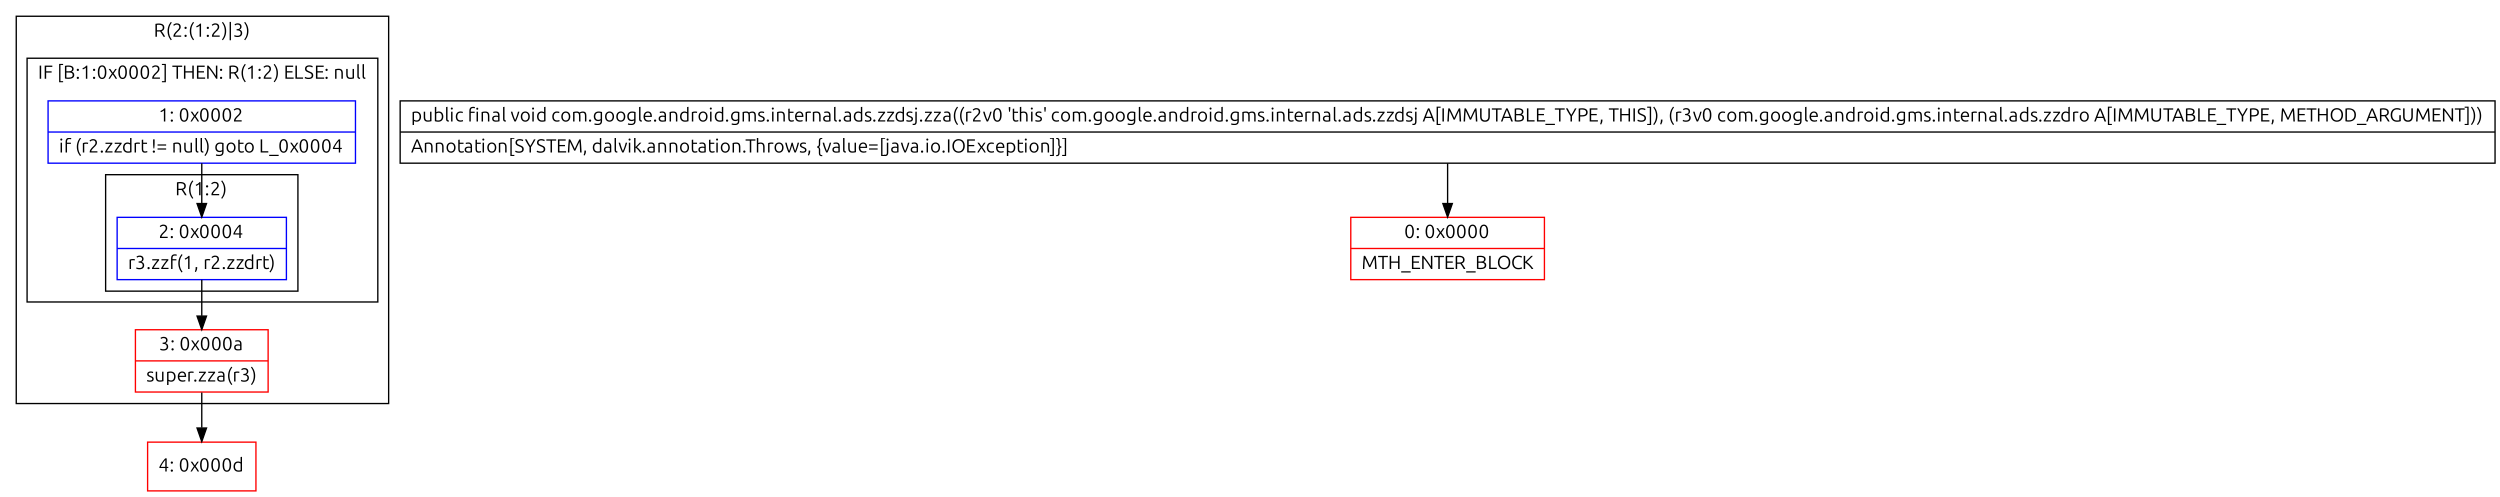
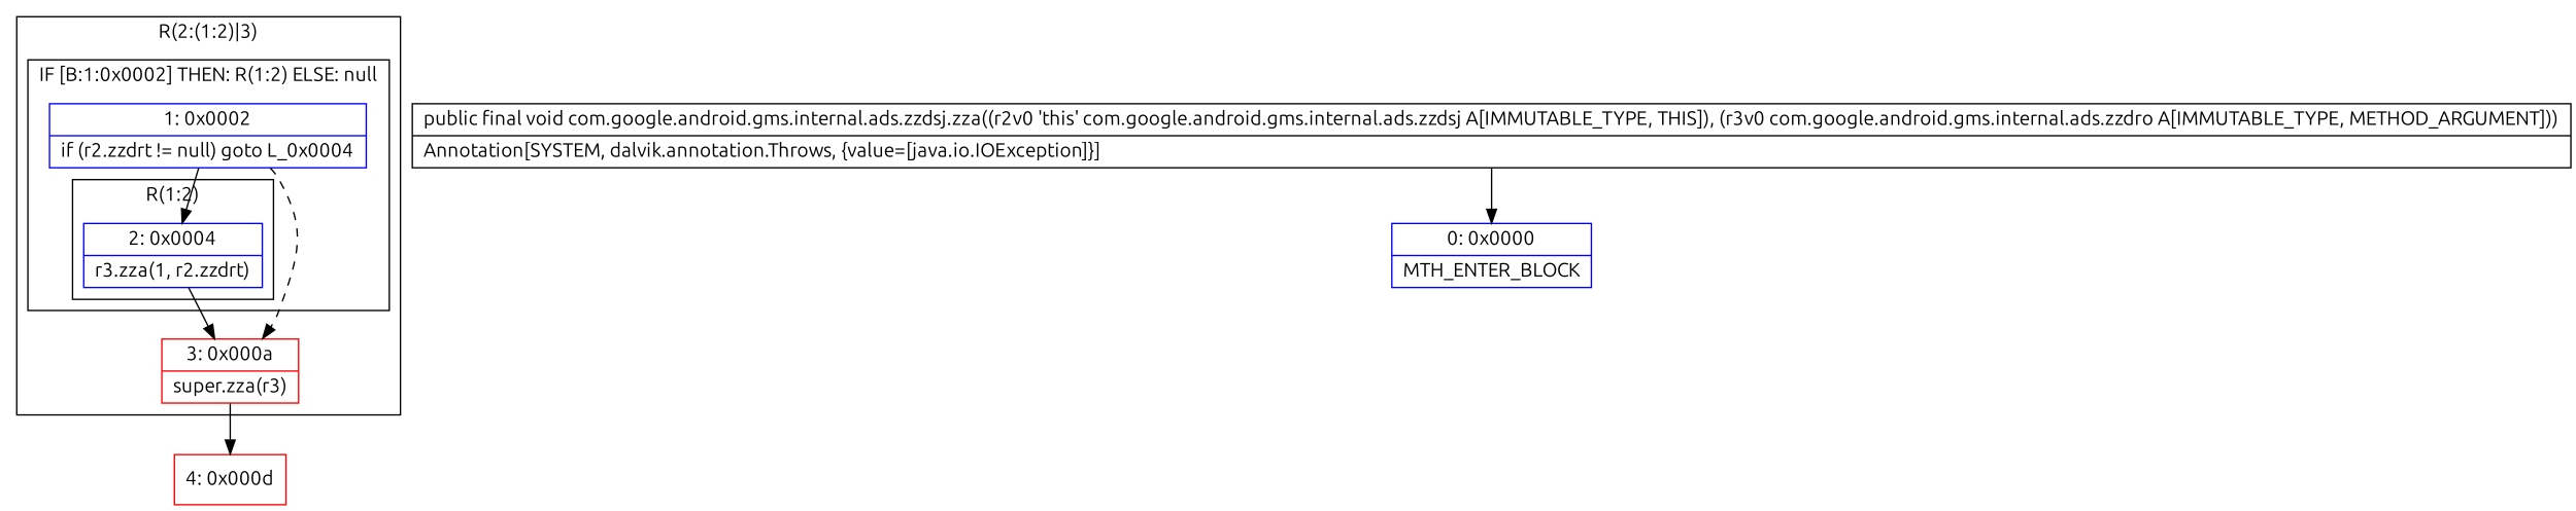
  digraph {
    fontname=Ubuntu
    node [color=red fontname=Ubuntu shape=record]
    edge [fontname=Ubuntu]
-   n1 [color=blue label="{2\:\ 0x0004|r3.zzf(1, r2.zzdrt)\l}"]
+   n1 [color=blue label="{2\:\ 0x0004|r3.zza(1, r2.zzdrt)\l}"]
    n2 [color=blue label="{1\:\ 0x0002|if (r2.zzdrt != null) goto L_0x0004\l}"]
    n3 [label="{3\:\ 0x000a|super.zza(r3)\l}"]
    n4 [label="{4\:\ 0x000d}"]
-   n5 [label="{0\:\ 0x0000|MTH_ENTER_BLOCK\l}"]
+   n5 [color=blue label="{0\:\ 0x0000|MTH_ENTER_BLOCK\l}"]
    n6 [label="{public final void com.google.android.gms.internal.ads.zzdsj.zza((r2v0 'this' com.google.android.gms.internal.ads.zzdsj A[IMMUTABLE_TYPE, THIS]), (r3v0 com.google.android.gms.internal.ads.zzdro A[IMMUTABLE_TYPE, METHOD_ARGUMENT]))  | Annotation[SYSTEM, dalvik.annotation.Throws, \{value=[java.io.IOException]\}]\l}" color=""]
    subgraph cluster_1 {
      label="R(2:(1:2)|3)"
      n3
      subgraph cluster_2 {
        label="IF [B:1:0x0002] THEN: R(1:2) ELSE: null"
        n2
        subgraph cluster_3 {
          label="R(1:2)"
          n1
        }
      }
    }
    n1 -> n3
    n2 -> n1
+   n2 -> n3 [style=dashed]
    n3 -> n4
    n6 -> n5
  }
